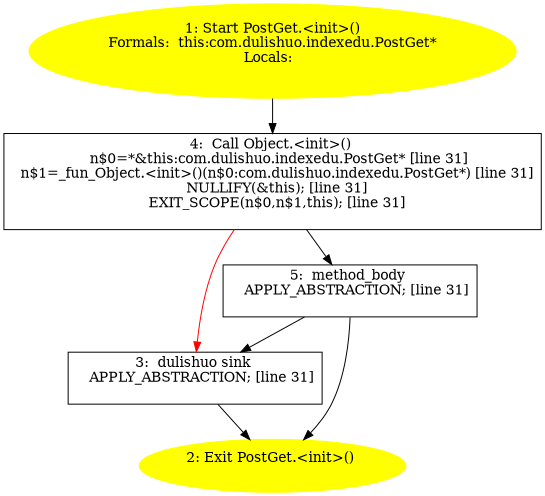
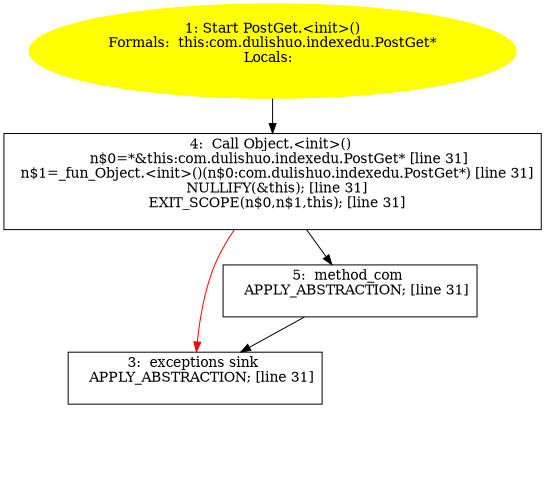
  digraph {
    node [shape=box]
    n1 [color=yellow label="1: Start PostGet.<init>()\nFormals:  this:com.dulishuo.indexedu.PostGet*\nLocals:  \n  " style=filled shape=""]
    n2 [label="4:  Call Object.<init>() \n   n$0=*&this:com.dulishuo.indexedu.PostGet* [line 31]\n  n$1=_fun_Object.<init>()(n$0:com.dulishuo.indexedu.PostGet*) [line 31]\n  NULLIFY(&this); [line 31]\n  EXIT_SCOPE(n$0,n$1,this); [line 31]\n "]
-   n3 [label="3:  dulishuo sink \n   APPLY_ABSTRACTION; [line 31]\n "]
-   n4 [label="5:  method_body \n   APPLY_ABSTRACTION; [line 31]\n "]
-   n5 [color=yellow label="2: Exit PostGet.<init>() \n  " style=filled shape=""]
+   n3 [label="3:  exceptions sink \n   APPLY_ABSTRACTION; [line 31]\n "]
+   n4 [label="5:  method_com \n   APPLY_ABSTRACTION; [line 31]\n "]
    n1 -> n2
    n2 -> n3 [color=red]
    n2 -> n4
-   n3 -> n5
    n4 -> n3 [color=black]
-   n4 -> n5
  }
